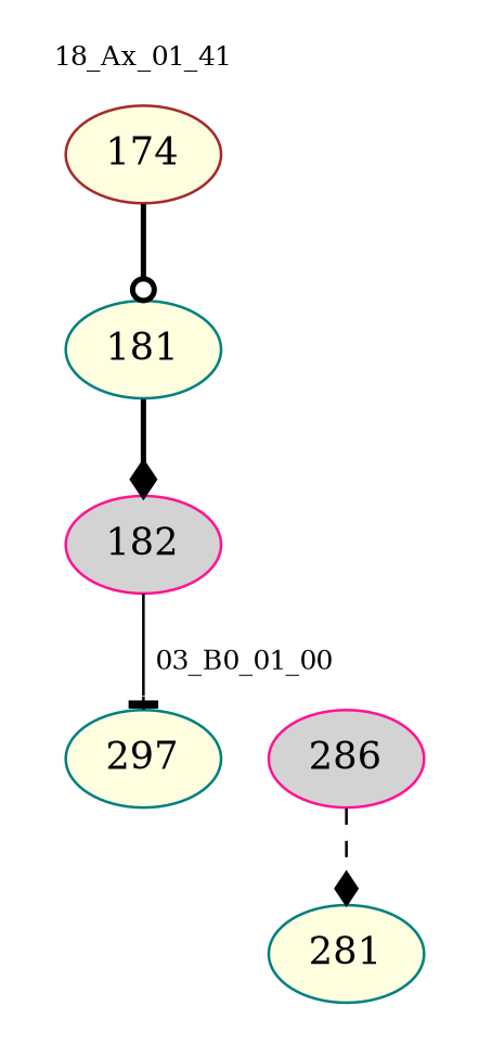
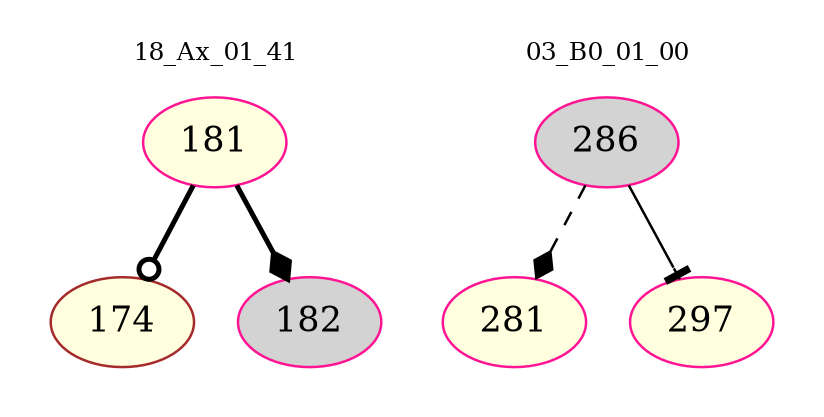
  digraph {
    node [color=teal fillcolor=lightyellow style=filled]
    edge [arrowhead=diamond color=black style=bold]
-   n1 [label=181]
+   n1 [color=deeppink label=181]
    n2 [color=brown label=174]
    n3 [color=deeppink fillcolor=lightgrey label=182]
    n4 [color=deeppink fillcolor=lightgrey label=286]
-   n5 [label=281]
-   n6 [label=297]
+   n5 [color=deeppink label=281]
+   n6 [color=deeppink label=297]
    subgraph cluster_1 {
      color=white
      fontsize=10
      label="18_Ax_01_41"
      n1
      n2
      n3
    }
    subgraph cluster_2 {
      color=white
      fontsize=10
      label="03_B0_01_00"
      n4
      n5
      n6
    }
-   n2 -> n1 [arrowhead=odot]
+   n1 -> n2 [arrowhead=odot]
    n1 -> n3
    n4 -> n5 [style=dashed]
-   n3 -> n6 [arrowhead=tee style=solid]
+   n4 -> n6 [arrowhead=tee style=solid]
  }
